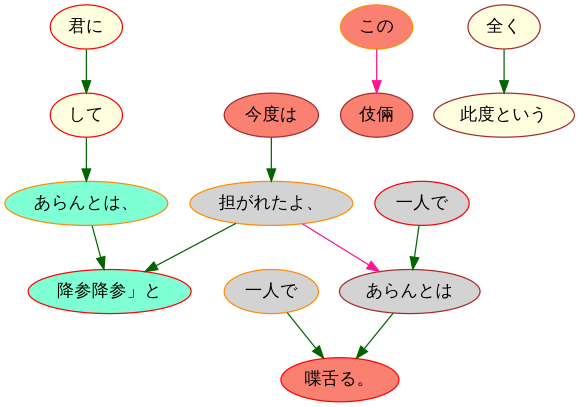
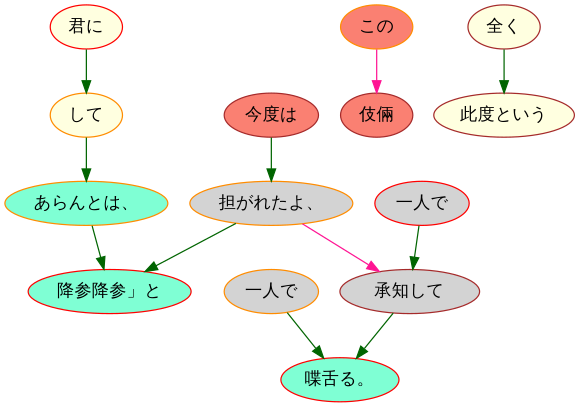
  digraph {
    node [color=darkorange fillcolor=lightyellow style=filled]
    edge [color=darkgreen]
    n1 [color=red label="君に"]
-   n2 [color=red label="して"]
+   n2 [label="して"]
    n3 [fillcolor=aquamarine label="あらんとは、"]
    n4 [color=red fillcolor=aquamarine label="降参降参」と"]
    n5 [fillcolor=salmon label="この"]
    n6 [color=brown fillcolor=salmon label="伎倆"]
    n7 [color=brown label="全く"]
    n8 [color=brown label="此度という"]
    n9 [color=brown fillcolor=salmon label="今度は"]
    n10 [fillcolor=lightgrey label="担がれたよ、"]
-   n11 [color=brown fillcolor=lightgrey label="あらんとは"]
-   n12 [color=red fillcolor=salmon label="喋舌る。"]
+   n11 [color=brown fillcolor=lightgrey label="承知して"]
+   n12 [color=red fillcolor=aquamarine label="喋舌る。"]
    n13 [color=red fillcolor=lightgrey label="一人で"]
    n14 [fillcolor=lightgrey label="一人で"]
    n1 -> n2
    n2 -> n3
    n3 -> n4
    n5 -> n6 [color=deeppink]
    n7 -> n8
    n9 -> n10
    n10 -> n4
    n10 -> n11 [color=deeppink]
    n11 -> n12
    n13 -> n11
    n14 -> n12
  }
